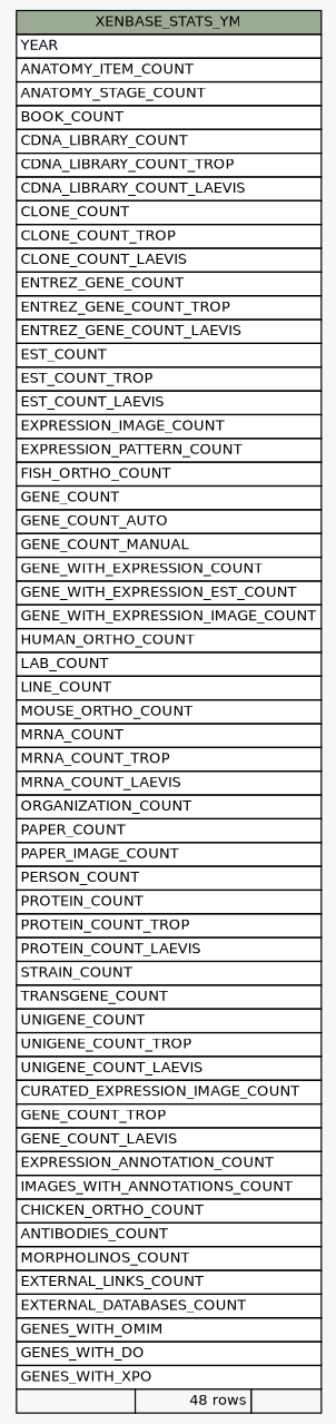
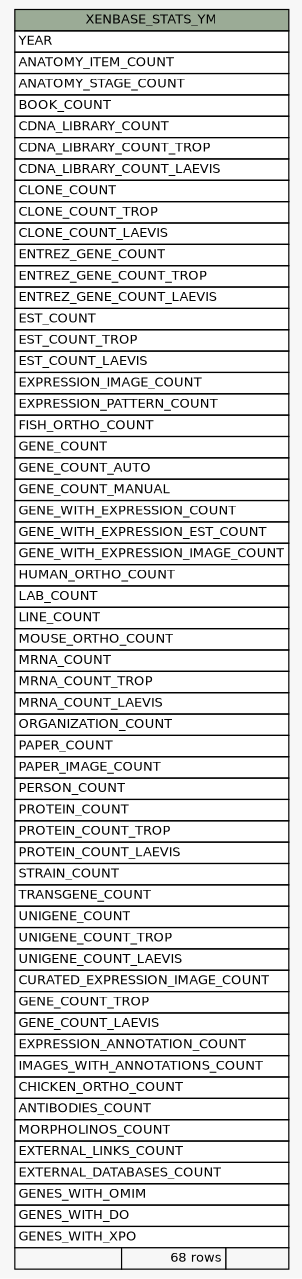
  digraph {
    bgcolor="#f7f7f7"
    fontname=Helvetica
    fontsize=11
    nodesep=0.18
    rankdir=RL
    ranksep=0.46
-   n1 [fontname=Helvetica fontsize=11 label=<     <TABLE BORDER="0" CELLBORDER="1" CELLSPACING="0" BGCOLOR="#ffffff">       <TR><TD COLSPAN="3" BGCOLOR="#9bab96" ALIGN="CENTER">XENBASE_STATS_YM</TD></TR>       <TR><TD PORT="YEAR" COLSPAN="3" ALIGN="LEFT">YEAR</TD></TR>       <TR><TD PORT="ANATOMY_ITEM_COUNT" COLSPAN="3" ALIGN="LEFT">ANATOMY_ITEM_COUNT</TD></TR>       <TR><TD PORT="ANATOMY_STAGE_COUNT" COLSPAN="3" ALIGN="LEFT">ANATOMY_STAGE_COUNT</TD></TR>       <TR><TD PORT="BOOK_COUNT" COLSPAN="3" ALIGN="LEFT">BOOK_COUNT</TD></TR>       <TR><TD PORT="CDNA_LIBRARY_COUNT" COLSPAN="3" ALIGN="LEFT">CDNA_LIBRARY_COUNT</TD></TR>       <TR><TD PORT="CDNA_LIBRARY_COUNT_TROP" COLSPAN="3" ALIGN="LEFT">CDNA_LIBRARY_COUNT_TROP</TD></TR>       <TR><TD PORT="CDNA_LIBRARY_COUNT_LAEVIS" COLSPAN="3" ALIGN="LEFT">CDNA_LIBRARY_COUNT_LAEVIS</TD></TR>       <TR><TD PORT="CLONE_COUNT" COLSPAN="3" ALIGN="LEFT">CLONE_COUNT</TD></TR>       <TR><TD PORT="CLONE_COUNT_TROP" COLSPAN="3" ALIGN="LEFT">CLONE_COUNT_TROP</TD></TR>       <TR><TD PORT="CLONE_COUNT_LAEVIS" COLSPAN="3" ALIGN="LEFT">CLONE_COUNT_LAEVIS</TD></TR>       <TR><TD PORT="ENTREZ_GENE_COUNT" COLSPAN="3" ALIGN="LEFT">ENTREZ_GENE_COUNT</TD></TR>       <TR><TD PORT="ENTREZ_GENE_COUNT_TROP" COLSPAN="3" ALIGN="LEFT">ENTREZ_GENE_COUNT_TROP</TD></TR>       <TR><TD PORT="ENTREZ_GENE_COUNT_LAEVIS" COLSPAN="3" ALIGN="LEFT">ENTREZ_GENE_COUNT_LAEVIS</TD></TR>       <TR><TD PORT="EST_COUNT" COLSPAN="3" ALIGN="LEFT">EST_COUNT</TD></TR>       <TR><TD PORT="EST_COUNT_TROP" COLSPAN="3" ALIGN="LEFT">EST_COUNT_TROP</TD></TR>       <TR><TD PORT="EST_COUNT_LAEVIS" COLSPAN="3" ALIGN="LEFT">EST_COUNT_LAEVIS</TD></TR>       <TR><TD PORT="EXPRESSION_IMAGE_COUNT" COLSPAN="3" ALIGN="LEFT">EXPRESSION_IMAGE_COUNT</TD></TR>       <TR><TD PORT="EXPRESSION_PATTERN_COUNT" COLSPAN="3" ALIGN="LEFT">EXPRESSION_PATTERN_COUNT</TD></TR>       <TR><TD PORT="FISH_ORTHO_COUNT" COLSPAN="3" ALIGN="LEFT">FISH_ORTHO_COUNT</TD></TR>       <TR><TD PORT="GENE_COUNT" COLSPAN="3" ALIGN="LEFT">GENE_COUNT</TD></TR>       <TR><TD PORT="GENE_COUNT_AUTO" COLSPAN="3" ALIGN="LEFT">GENE_COUNT_AUTO</TD></TR>       <TR><TD PORT="GENE_COUNT_MANUAL" COLSPAN="3" ALIGN="LEFT">GENE_COUNT_MANUAL</TD></TR>       <TR><TD PORT="GENE_WITH_EXPRESSION_COUNT" COLSPAN="3" ALIGN="LEFT">GENE_WITH_EXPRESSION_COUNT</TD></TR>       <TR><TD PORT="GENE_WITH_EXPRESSION_EST_COUNT" COLSPAN="3" ALIGN="LEFT">GENE_WITH_EXPRESSION_EST_COUNT</TD></TR>       <TR><TD PORT="GENE_WITH_EXPRESSION_IMAGE_COUNT" COLSPAN="3" ALIGN="LEFT">GENE_WITH_EXPRESSION_IMAGE_COUNT</TD></TR>       <TR><TD PORT="HUMAN_ORTHO_COUNT" COLSPAN="3" ALIGN="LEFT">HUMAN_ORTHO_COUNT</TD></TR>       <TR><TD PORT="LAB_COUNT" COLSPAN="3" ALIGN="LEFT">LAB_COUNT</TD></TR>       <TR><TD PORT="LINE_COUNT" COLSPAN="3" ALIGN="LEFT">LINE_COUNT</TD></TR>       <TR><TD PORT="MOUSE_ORTHO_COUNT" COLSPAN="3" ALIGN="LEFT">MOUSE_ORTHO_COUNT</TD></TR>       <TR><TD PORT="MRNA_COUNT" COLSPAN="3" ALIGN="LEFT">MRNA_COUNT</TD></TR>       <TR><TD PORT="MRNA_COUNT_TROP" COLSPAN="3" ALIGN="LEFT">MRNA_COUNT_TROP</TD></TR>       <TR><TD PORT="MRNA_COUNT_LAEVIS" COLSPAN="3" ALIGN="LEFT">MRNA_COUNT_LAEVIS</TD></TR>       <TR><TD PORT="ORGANIZATION_COUNT" COLSPAN="3" ALIGN="LEFT">ORGANIZATION_COUNT</TD></TR>       <TR><TD PORT="PAPER_COUNT" COLSPAN="3" ALIGN="LEFT">PAPER_COUNT</TD></TR>       <TR><TD PORT="PAPER_IMAGE_COUNT" COLSPAN="3" ALIGN="LEFT">PAPER_IMAGE_COUNT</TD></TR>       <TR><TD PORT="PERSON_COUNT" COLSPAN="3" ALIGN="LEFT">PERSON_COUNT</TD></TR>       <TR><TD PORT="PROTEIN_COUNT" COLSPAN="3" ALIGN="LEFT">PROTEIN_COUNT</TD></TR>       <TR><TD PORT="PROTEIN_COUNT_TROP" COLSPAN="3" ALIGN="LEFT">PROTEIN_COUNT_TROP</TD></TR>       <TR><TD PORT="PROTEIN_COUNT_LAEVIS" COLSPAN="3" ALIGN="LEFT">PROTEIN_COUNT_LAEVIS</TD></TR>       <TR><TD PORT="STRAIN_COUNT" COLSPAN="3" ALIGN="LEFT">STRAIN_COUNT</TD></TR>       <TR><TD PORT="TRANSGENE_COUNT" COLSPAN="3" ALIGN="LEFT">TRANSGENE_COUNT</TD></TR>       <TR><TD PORT="UNIGENE_COUNT" COLSPAN="3" ALIGN="LEFT">UNIGENE_COUNT</TD></TR>       <TR><TD PORT="UNIGENE_COUNT_TROP" COLSPAN="3" ALIGN="LEFT">UNIGENE_COUNT_TROP</TD></TR>       <TR><TD PORT="UNIGENE_COUNT_LAEVIS" COLSPAN="3" ALIGN="LEFT">UNIGENE_COUNT_LAEVIS</TD></TR>       <TR><TD PORT="CURATED_EXPRESSION_IMAGE_COUNT" COLSPAN="3" ALIGN="LEFT">CURATED_EXPRESSION_IMAGE_COUNT</TD></TR>       <TR><TD PORT="GENE_COUNT_TROP" COLSPAN="3" ALIGN="LEFT">GENE_COUNT_TROP</TD></TR>       <TR><TD PORT="GENE_COUNT_LAEVIS" COLSPAN="3" ALIGN="LEFT">GENE_COUNT_LAEVIS</TD></TR>       <TR><TD PORT="EXPRESSION_ANNOTATION_COUNT" COLSPAN="3" ALIGN="LEFT">EXPRESSION_ANNOTATION_COUNT</TD></TR>       <TR><TD PORT="IMAGES_WITH_ANNOTATIONS_COUNT" COLSPAN="3" ALIGN="LEFT">IMAGES_WITH_ANNOTATIONS_COUNT</TD></TR>       <TR><TD PORT="CHICKEN_ORTHO_COUNT" COLSPAN="3" ALIGN="LEFT">CHICKEN_ORTHO_COUNT</TD></TR>       <TR><TD PORT="ANTIBODIES_COUNT" COLSPAN="3" ALIGN="LEFT">ANTIBODIES_COUNT</TD></TR>       <TR><TD PORT="MORPHOLINOS_COUNT" COLSPAN="3" ALIGN="LEFT">MORPHOLINOS_COUNT</TD></TR>       <TR><TD PORT="EXTERNAL_LINKS_COUNT" COLSPAN="3" ALIGN="LEFT">EXTERNAL_LINKS_COUNT</TD></TR>       <TR><TD PORT="EXTERNAL_DATABASES_COUNT" COLSPAN="3" ALIGN="LEFT">EXTERNAL_DATABASES_COUNT</TD></TR>       <TR><TD PORT="GENES_WITH_OMIM" COLSPAN="3" ALIGN="LEFT">GENES_WITH_OMIM</TD></TR>       <TR><TD PORT="GENES_WITH_DO" COLSPAN="3" ALIGN="LEFT">GENES_WITH_DO</TD></TR>       <TR><TD PORT="GENES_WITH_XPO" COLSPAN="3" ALIGN="LEFT">GENES_WITH_XPO</TD></TR>       <TR><TD ALIGN="LEFT" BGCOLOR="#f7f7f7">  </TD><TD ALIGN="RIGHT" BGCOLOR="#f7f7f7">48 rows</TD><TD ALIGN="RIGHT" BGCOLOR="#f7f7f7">  </TD></TR>     </TABLE>> shape=plaintext]
+   n1 [fontname=Helvetica fontsize=11 label=<     <TABLE BORDER="0" CELLBORDER="1" CELLSPACING="0" BGCOLOR="#ffffff">       <TR><TD COLSPAN="3" BGCOLOR="#9bab96" ALIGN="CENTER">XENBASE_STATS_YM</TD></TR>       <TR><TD PORT="YEAR" COLSPAN="3" ALIGN="LEFT">YEAR</TD></TR>       <TR><TD PORT="ANATOMY_ITEM_COUNT" COLSPAN="3" ALIGN="LEFT">ANATOMY_ITEM_COUNT</TD></TR>       <TR><TD PORT="ANATOMY_STAGE_COUNT" COLSPAN="3" ALIGN="LEFT">ANATOMY_STAGE_COUNT</TD></TR>       <TR><TD PORT="BOOK_COUNT" COLSPAN="3" ALIGN="LEFT">BOOK_COUNT</TD></TR>       <TR><TD PORT="CDNA_LIBRARY_COUNT" COLSPAN="3" ALIGN="LEFT">CDNA_LIBRARY_COUNT</TD></TR>       <TR><TD PORT="CDNA_LIBRARY_COUNT_TROP" COLSPAN="3" ALIGN="LEFT">CDNA_LIBRARY_COUNT_TROP</TD></TR>       <TR><TD PORT="CDNA_LIBRARY_COUNT_LAEVIS" COLSPAN="3" ALIGN="LEFT">CDNA_LIBRARY_COUNT_LAEVIS</TD></TR>       <TR><TD PORT="CLONE_COUNT" COLSPAN="3" ALIGN="LEFT">CLONE_COUNT</TD></TR>       <TR><TD PORT="CLONE_COUNT_TROP" COLSPAN="3" ALIGN="LEFT">CLONE_COUNT_TROP</TD></TR>       <TR><TD PORT="CLONE_COUNT_LAEVIS" COLSPAN="3" ALIGN="LEFT">CLONE_COUNT_LAEVIS</TD></TR>       <TR><TD PORT="ENTREZ_GENE_COUNT" COLSPAN="3" ALIGN="LEFT">ENTREZ_GENE_COUNT</TD></TR>       <TR><TD PORT="ENTREZ_GENE_COUNT_TROP" COLSPAN="3" ALIGN="LEFT">ENTREZ_GENE_COUNT_TROP</TD></TR>       <TR><TD PORT="ENTREZ_GENE_COUNT_LAEVIS" COLSPAN="3" ALIGN="LEFT">ENTREZ_GENE_COUNT_LAEVIS</TD></TR>       <TR><TD PORT="EST_COUNT" COLSPAN="3" ALIGN="LEFT">EST_COUNT</TD></TR>       <TR><TD PORT="EST_COUNT_TROP" COLSPAN="3" ALIGN="LEFT">EST_COUNT_TROP</TD></TR>       <TR><TD PORT="EST_COUNT_LAEVIS" COLSPAN="3" ALIGN="LEFT">EST_COUNT_LAEVIS</TD></TR>       <TR><TD PORT="EXPRESSION_IMAGE_COUNT" COLSPAN="3" ALIGN="LEFT">EXPRESSION_IMAGE_COUNT</TD></TR>       <TR><TD PORT="EXPRESSION_PATTERN_COUNT" COLSPAN="3" ALIGN="LEFT">EXPRESSION_PATTERN_COUNT</TD></TR>       <TR><TD PORT="FISH_ORTHO_COUNT" COLSPAN="3" ALIGN="LEFT">FISH_ORTHO_COUNT</TD></TR>       <TR><TD PORT="GENE_COUNT" COLSPAN="3" ALIGN="LEFT">GENE_COUNT</TD></TR>       <TR><TD PORT="GENE_COUNT_AUTO" COLSPAN="3" ALIGN="LEFT">GENE_COUNT_AUTO</TD></TR>       <TR><TD PORT="GENE_COUNT_MANUAL" COLSPAN="3" ALIGN="LEFT">GENE_COUNT_MANUAL</TD></TR>       <TR><TD PORT="GENE_WITH_EXPRESSION_COUNT" COLSPAN="3" ALIGN="LEFT">GENE_WITH_EXPRESSION_COUNT</TD></TR>       <TR><TD PORT="GENE_WITH_EXPRESSION_EST_COUNT" COLSPAN="3" ALIGN="LEFT">GENE_WITH_EXPRESSION_EST_COUNT</TD></TR>       <TR><TD PORT="GENE_WITH_EXPRESSION_IMAGE_COUNT" COLSPAN="3" ALIGN="LEFT">GENE_WITH_EXPRESSION_IMAGE_COUNT</TD></TR>       <TR><TD PORT="HUMAN_ORTHO_COUNT" COLSPAN="3" ALIGN="LEFT">HUMAN_ORTHO_COUNT</TD></TR>       <TR><TD PORT="LAB_COUNT" COLSPAN="3" ALIGN="LEFT">LAB_COUNT</TD></TR>       <TR><TD PORT="LINE_COUNT" COLSPAN="3" ALIGN="LEFT">LINE_COUNT</TD></TR>       <TR><TD PORT="MOUSE_ORTHO_COUNT" COLSPAN="3" ALIGN="LEFT">MOUSE_ORTHO_COUNT</TD></TR>       <TR><TD PORT="MRNA_COUNT" COLSPAN="3" ALIGN="LEFT">MRNA_COUNT</TD></TR>       <TR><TD PORT="MRNA_COUNT_TROP" COLSPAN="3" ALIGN="LEFT">MRNA_COUNT_TROP</TD></TR>       <TR><TD PORT="MRNA_COUNT_LAEVIS" COLSPAN="3" ALIGN="LEFT">MRNA_COUNT_LAEVIS</TD></TR>       <TR><TD PORT="ORGANIZATION_COUNT" COLSPAN="3" ALIGN="LEFT">ORGANIZATION_COUNT</TD></TR>       <TR><TD PORT="PAPER_COUNT" COLSPAN="3" ALIGN="LEFT">PAPER_COUNT</TD></TR>       <TR><TD PORT="PAPER_IMAGE_COUNT" COLSPAN="3" ALIGN="LEFT">PAPER_IMAGE_COUNT</TD></TR>       <TR><TD PORT="PERSON_COUNT" COLSPAN="3" ALIGN="LEFT">PERSON_COUNT</TD></TR>       <TR><TD PORT="PROTEIN_COUNT" COLSPAN="3" ALIGN="LEFT">PROTEIN_COUNT</TD></TR>       <TR><TD PORT="PROTEIN_COUNT_TROP" COLSPAN="3" ALIGN="LEFT">PROTEIN_COUNT_TROP</TD></TR>       <TR><TD PORT="PROTEIN_COUNT_LAEVIS" COLSPAN="3" ALIGN="LEFT">PROTEIN_COUNT_LAEVIS</TD></TR>       <TR><TD PORT="STRAIN_COUNT" COLSPAN="3" ALIGN="LEFT">STRAIN_COUNT</TD></TR>       <TR><TD PORT="TRANSGENE_COUNT" COLSPAN="3" ALIGN="LEFT">TRANSGENE_COUNT</TD></TR>       <TR><TD PORT="UNIGENE_COUNT" COLSPAN="3" ALIGN="LEFT">UNIGENE_COUNT</TD></TR>       <TR><TD PORT="UNIGENE_COUNT_TROP" COLSPAN="3" ALIGN="LEFT">UNIGENE_COUNT_TROP</TD></TR>       <TR><TD PORT="UNIGENE_COUNT_LAEVIS" COLSPAN="3" ALIGN="LEFT">UNIGENE_COUNT_LAEVIS</TD></TR>       <TR><TD PORT="CURATED_EXPRESSION_IMAGE_COUNT" COLSPAN="3" ALIGN="LEFT">CURATED_EXPRESSION_IMAGE_COUNT</TD></TR>       <TR><TD PORT="GENE_COUNT_TROP" COLSPAN="3" ALIGN="LEFT">GENE_COUNT_TROP</TD></TR>       <TR><TD PORT="GENE_COUNT_LAEVIS" COLSPAN="3" ALIGN="LEFT">GENE_COUNT_LAEVIS</TD></TR>       <TR><TD PORT="EXPRESSION_ANNOTATION_COUNT" COLSPAN="3" ALIGN="LEFT">EXPRESSION_ANNOTATION_COUNT</TD></TR>       <TR><TD PORT="IMAGES_WITH_ANNOTATIONS_COUNT" COLSPAN="3" ALIGN="LEFT">IMAGES_WITH_ANNOTATIONS_COUNT</TD></TR>       <TR><TD PORT="CHICKEN_ORTHO_COUNT" COLSPAN="3" ALIGN="LEFT">CHICKEN_ORTHO_COUNT</TD></TR>       <TR><TD PORT="ANTIBODIES_COUNT" COLSPAN="3" ALIGN="LEFT">ANTIBODIES_COUNT</TD></TR>       <TR><TD PORT="MORPHOLINOS_COUNT" COLSPAN="3" ALIGN="LEFT">MORPHOLINOS_COUNT</TD></TR>       <TR><TD PORT="EXTERNAL_LINKS_COUNT" COLSPAN="3" ALIGN="LEFT">EXTERNAL_LINKS_COUNT</TD></TR>       <TR><TD PORT="EXTERNAL_DATABASES_COUNT" COLSPAN="3" ALIGN="LEFT">EXTERNAL_DATABASES_COUNT</TD></TR>       <TR><TD PORT="GENES_WITH_OMIM" COLSPAN="3" ALIGN="LEFT">GENES_WITH_OMIM</TD></TR>       <TR><TD PORT="GENES_WITH_DO" COLSPAN="3" ALIGN="LEFT">GENES_WITH_DO</TD></TR>       <TR><TD PORT="GENES_WITH_XPO" COLSPAN="3" ALIGN="LEFT">GENES_WITH_XPO</TD></TR>       <TR><TD ALIGN="LEFT" BGCOLOR="#f7f7f7">  </TD><TD ALIGN="RIGHT" BGCOLOR="#f7f7f7">68 rows</TD><TD ALIGN="RIGHT" BGCOLOR="#f7f7f7">  </TD></TR>     </TABLE>> shape=plaintext]
  }
